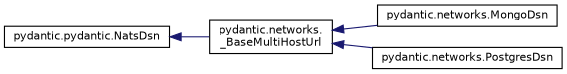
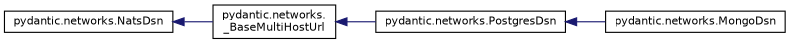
  digraph {
    rankdir=LR
    node [color=black fillcolor=white fontname=Helvetica fontsize=10 shape=record style=filled]
    edge [color=midnightblue dir=back fontname=Helvetica fontsize=10 labelfontname=Helvetica labelfontsize=10 style=solid]
    n1 [height=0.2 label="pydantic.networks.\l_BaseMultiHostUrl" width=0.4]
    n2 [height=0.2 label="pydantic.networks.MongoDsn" width=0.4]
    n3 [height=0.2 label="pydantic.networks.PostgresDsn" width=0.4]
-   n4 [height=0.2 label="pydantic.pydantic.NatsDsn" width=0.4]
-   n1 -> n2
+   n4 [height=0.2 label="pydantic.networks.NatsDsn" width=0.4]
+   n3 -> n2
    n1 -> n3
    n4 -> n1
  }
